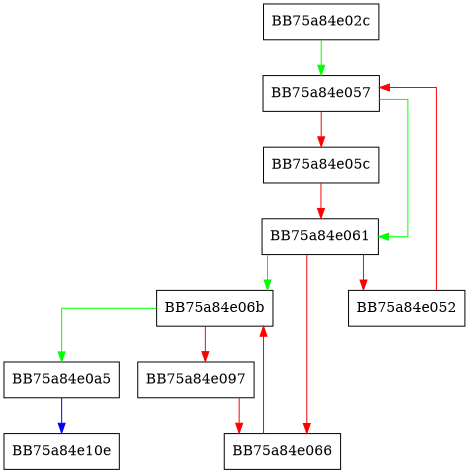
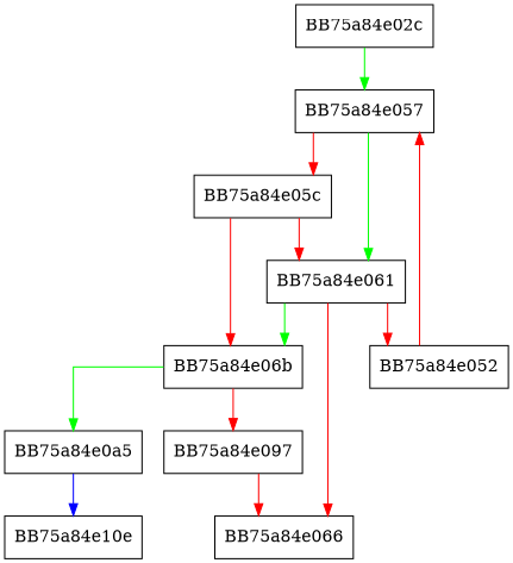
  digraph {
    splines=ortho
    node [shape=box]
    edge [color=red]
    BB75a84e02c
    BB75a84e057
    BB75a84e061
    BB75a84e05c
    BB75a84e052
    BB75a84e06b
    BB75a84e066
    BB75a84e0a5
    BB75a84e097
    BB75a84e10e
    BB75a84e02c -> BB75a84e057 [color=green]
    BB75a84e057 -> BB75a84e061 [color=green]
    BB75a84e057 -> BB75a84e05c
    BB75a84e061 -> BB75a84e052
    BB75a84e061 -> BB75a84e06b [color=green]
    BB75a84e061 -> BB75a84e066
    BB75a84e05c -> BB75a84e061
    BB75a84e052 -> BB75a84e057
    BB75a84e06b -> BB75a84e0a5 [color=green]
    BB75a84e06b -> BB75a84e097
-   BB75a84e066 -> BB75a84e06b
+   BB75a84e05c -> BB75a84e06b
    BB75a84e0a5 -> BB75a84e10e [color=blue]
    BB75a84e097 -> BB75a84e066
  }
